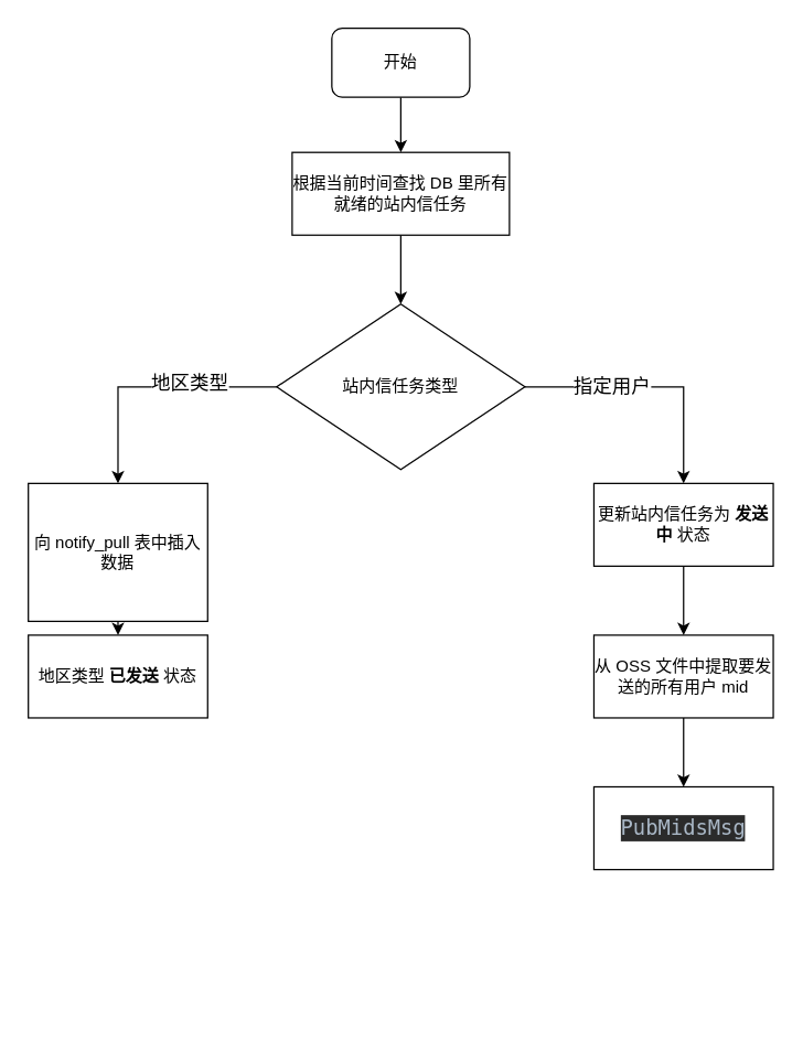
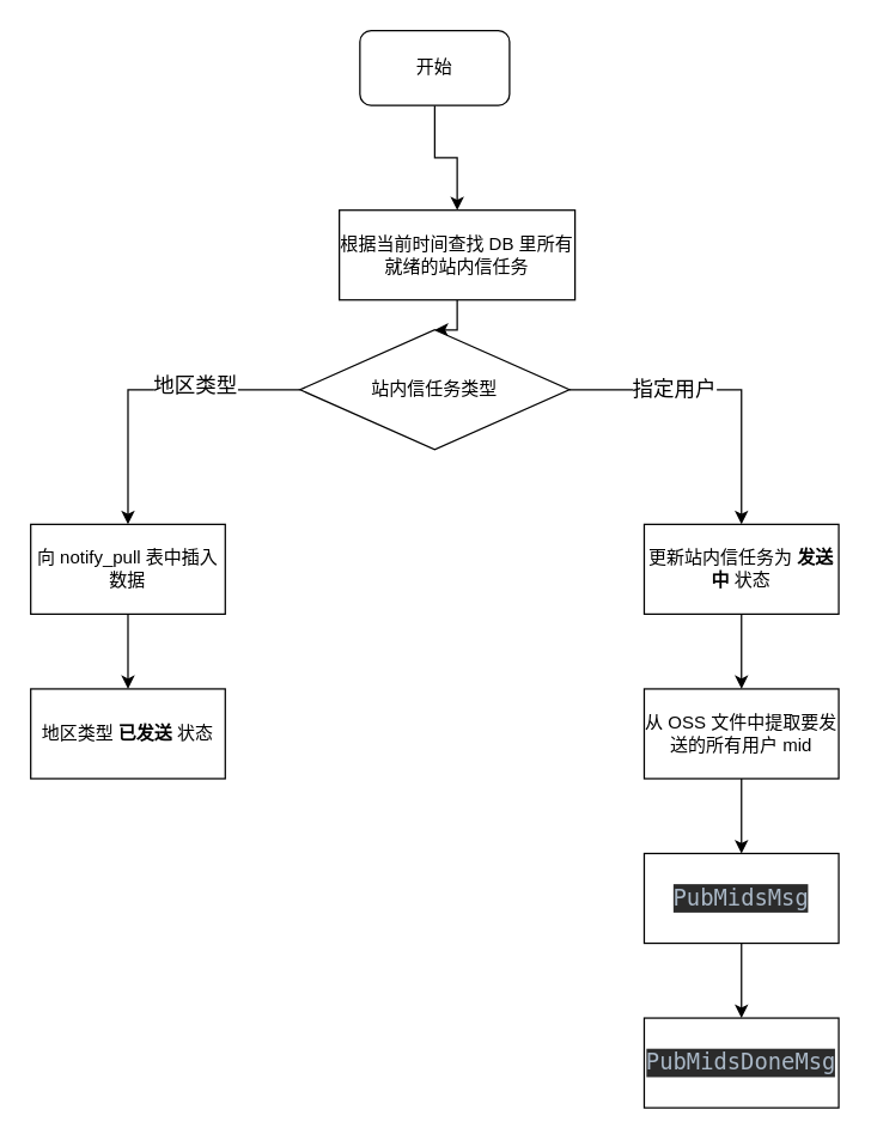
  <mxCell id="0" />
  <mxCell id="1" parent="0" />
  <mxCell id="2" style="edgeStyle=orthogonalEdgeStyle;rounded=0;orthogonalLoop=1;jettySize=auto;html=1;exitX=0.5;exitY=1;exitDx=0;exitDy=0;entryX=0.5;entryY=0;entryDx=0;entryDy=0;" edge="1" parent="1" source="3" target="5"><mxGeometry relative="1" as="geometry" /></mxCell>
  <mxCell id="3" value="开始" style="rounded=1;whiteSpace=wrap;html=1;" vertex="1" parent="1"><mxGeometry x="240" y="20" width="100" height="50" as="geometry" /></mxCell>
  <mxCell id="4" style="edgeStyle=orthogonalEdgeStyle;rounded=0;orthogonalLoop=1;jettySize=auto;html=1;exitX=0.5;exitY=1;exitDx=0;exitDy=0;" edge="1" parent="1" source="5" target="10"><mxGeometry relative="1" as="geometry" /></mxCell>
- <mxCell id="5" value="根据当前时间查找 DB 里所有就绪的站内信任务" style="rounded=0;whiteSpace=wrap;html=1;" vertex="1" parent="1"><mxGeometry x="211.25" y="110" width="157.5" height="60" as="geometry" /></mxCell>
+ <mxCell id="5" value="根据当前时间查找 DB 里所有就绪的站内信任务" style="rounded=0;whiteSpace=wrap;html=1;" vertex="1" parent="1"><mxGeometry x="226.25" y="140" width="157.5" height="60" as="geometry" /></mxCell>
  <mxCell id="6" style="edgeStyle=orthogonalEdgeStyle;rounded=0;orthogonalLoop=1;jettySize=auto;html=1;" edge="1" parent="1" source="10" target="12"><mxGeometry relative="1" as="geometry" /></mxCell>
  <mxCell id="7" value="&lt;font style=&quot;font-size: 14px;&quot;&gt;地区类型&lt;/font&gt;" style="edgeLabel;html=1;align=center;verticalAlign=middle;resizable=0;points=[];" vertex="1" connectable="0" parent="6"><mxGeometry x="-0.307" y="-4" relative="1" as="geometry"><mxPoint as="offset" /></mxGeometry></mxCell>
  <mxCell id="8" style="edgeStyle=orthogonalEdgeStyle;rounded=0;orthogonalLoop=1;jettySize=auto;html=1;exitX=1;exitY=0.5;exitDx=0;exitDy=0;" edge="1" parent="1" source="10" target="14"><mxGeometry relative="1" as="geometry" /></mxCell>
  <mxCell id="9" value="指定用户" style="edgeLabel;html=1;align=center;verticalAlign=middle;resizable=0;points=[];fontSize=14;" vertex="1" connectable="0" parent="8"><mxGeometry x="-0.327" y="2" relative="1" as="geometry"><mxPoint y="1" as="offset" /></mxGeometry></mxCell>
- <mxCell id="10" value="站内信任务类型" style="rhombus;whiteSpace=wrap;html=1;" vertex="1" parent="1"><mxGeometry x="200" y="220" width="180" height="120" as="geometry" /></mxCell>
+ <mxCell id="10" value="站内信任务类型" style="rhombus;whiteSpace=wrap;html=1;" vertex="1" parent="1"><mxGeometry x="200" y="220" width="180" height="80" as="geometry" /></mxCell>
  <mxCell id="11" style="edgeStyle=orthogonalEdgeStyle;rounded=0;orthogonalLoop=1;jettySize=auto;html=1;exitX=0.5;exitY=1;exitDx=0;exitDy=0;entryX=0.5;entryY=0;entryDx=0;entryDy=0;" edge="1" parent="1" source="12" target="15"><mxGeometry relative="1" as="geometry" /></mxCell>
- <mxCell id="12" value="向 notify_pull 表中插入数据" style="rounded=0;whiteSpace=wrap;html=1;" vertex="1" parent="1"><mxGeometry x="20" y="350" width="130" height="100" as="geometry" /></mxCell>
+ <mxCell id="12" value="向 notify_pull 表中插入数据" style="rounded=0;whiteSpace=wrap;html=1;" vertex="1" parent="1"><mxGeometry x="20" y="350" width="130" height="60" as="geometry" /></mxCell>
  <mxCell id="13" style="edgeStyle=orthogonalEdgeStyle;rounded=0;orthogonalLoop=1;jettySize=auto;html=1;exitX=0.5;exitY=1;exitDx=0;exitDy=0;fontSize=14;" edge="1" parent="1" source="14" target="17"><mxGeometry relative="1" as="geometry" /></mxCell>
  <mxCell id="14" value="更新站内信任务为 &lt;b&gt;发送中&lt;/b&gt; 状态" style="rounded=0;whiteSpace=wrap;html=1;" vertex="1" parent="1"><mxGeometry x="430" y="350" width="130" height="60" as="geometry" /></mxCell>
  <mxCell id="15" value="地区类型 &lt;b&gt;已发送&lt;/b&gt; 状态" style="rounded=0;whiteSpace=wrap;html=1;" vertex="1" parent="1"><mxGeometry x="20" y="460" width="130" height="60" as="geometry" /></mxCell>
  <mxCell id="16" style="edgeStyle=orthogonalEdgeStyle;rounded=0;orthogonalLoop=1;jettySize=auto;html=1;exitX=0.5;exitY=1;exitDx=0;exitDy=0;entryX=0.5;entryY=0;entryDx=0;entryDy=0;fontSize=14;" edge="1" parent="1" source="17" target="19"><mxGeometry relative="1" as="geometry" /></mxCell>
  <mxCell id="17" value="从 OSS 文件中提取要发送的所有用户 mid" style="rounded=0;whiteSpace=wrap;html=1;" vertex="1" parent="1"><mxGeometry x="430" y="460" width="130" height="60" as="geometry" /></mxCell>
+ <mxCell id="18" style="edgeStyle=orthogonalEdgeStyle;rounded=0;orthogonalLoop=1;jettySize=auto;html=1;exitX=0.5;exitY=1;exitDx=0;exitDy=0;fontSize=14;" edge="1" parent="1" source="19" target="20"><mxGeometry relative="1" as="geometry" /></mxCell>
  <mxCell id="19" value="&lt;div style=&quot;background-color:#2b2b2b;color:#a9b7c6;font-family:'JetBrains Mono',monospace;font-size:11.3pt;&quot;&gt;&lt;pre&gt;PubMidsMsg&lt;/pre&gt;&lt;/div&gt;" style="rounded=0;whiteSpace=wrap;html=1;" vertex="1" parent="1"><mxGeometry x="430" y="570" width="130" height="60" as="geometry" /></mxCell>
+ <mxCell id="20" value="&lt;div style=&quot;background-color:#2b2b2b;color:#a9b7c6;font-family:'JetBrains Mono',monospace;font-size:11.3pt;&quot;&gt;&lt;pre&gt;PubMidsDoneMsg&lt;/pre&gt;&lt;/div&gt;" style="rounded=0;whiteSpace=wrap;html=1;" vertex="1" parent="1"><mxGeometry x="430" y="680" width="130" height="60" as="geometry" /></mxCell>
